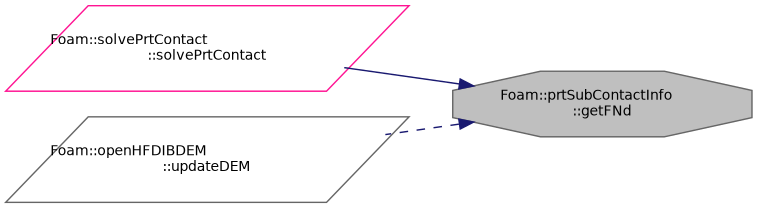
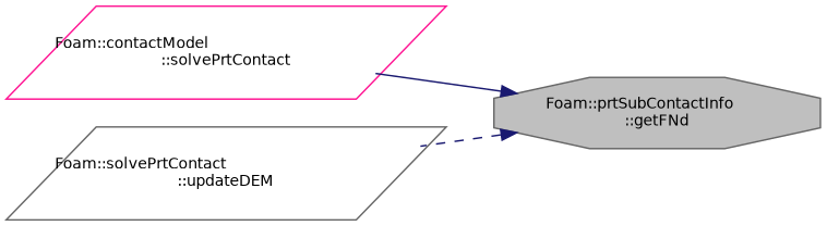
  digraph {
    rankdir=RL
    node [color=gray40 fillcolor=white fontname=Helvetica fontsize=10 shape=parallelogram style=filled]
    edge [color=midnightblue dir=back fontname=Helvetica fontsize=10 labelfontname=Helvetica labelfontsize=10]
    n1 [fillcolor=grey75 fontcolor=black height=0.2 label="Foam::prtSubContactInfo\l::getFNd" shape=octagon width=0.4]
-   n2 [color=deeppink height=0.2 label="Foam::solvePrtContact\l::solvePrtContact" width=0.4]
-   n3 [height=0.2 label="Foam::openHFDIBDEM\l::updateDEM" width=0.4]
+   n2 [color=deeppink height=0.2 label="Foam::contactModel\l::solvePrtContact" width=0.4]
+   n3 [height=0.2 label="Foam::solvePrtContact\l::updateDEM" width=0.4]
    n1 -> n2 [style=solid]
    n1 -> n3 [style=dashed]
  }
